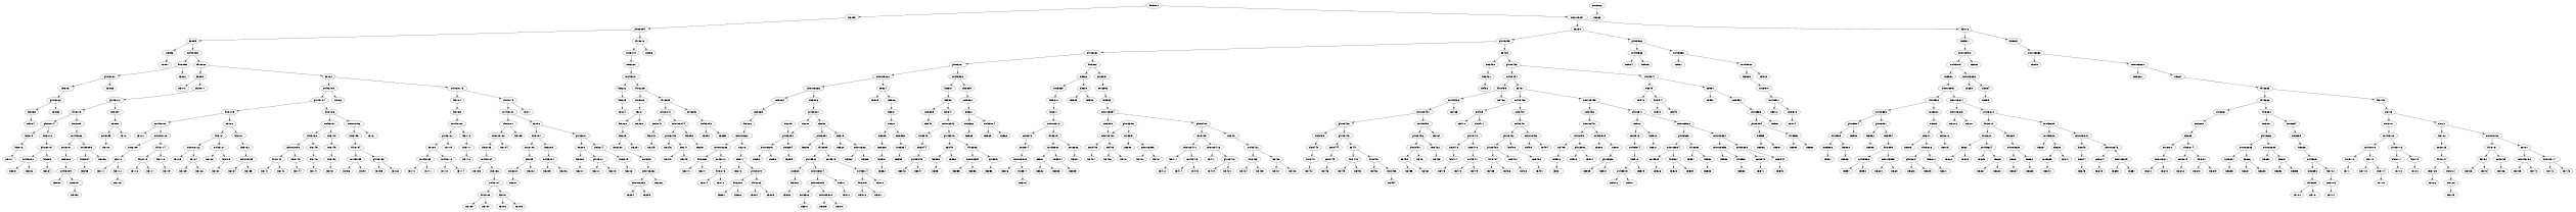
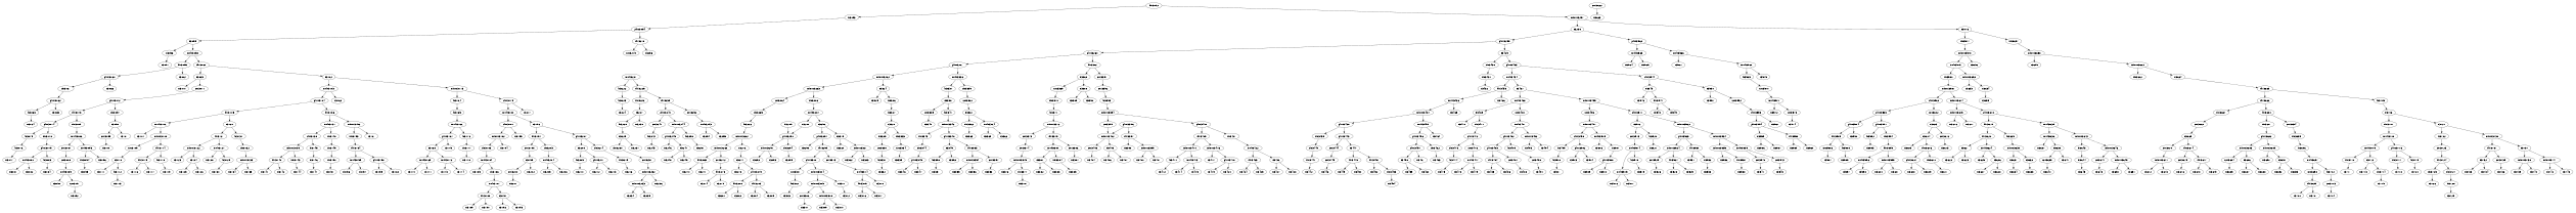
  digraph {
    ln3056
    X3057
    e3055
    mult3058
    div3059
    div3068
    ln3063
    X3064
    plus3062
    X3065
    sin3061
    plus3060
    X3066
    X3067
    e3069
    e3102
    X3070
    cos3071
    plus3072
    ln3076
    X3077
    ln3075
    plus3074
    sin3078
    plus3079
    mult3080
    X3081
    X3082
    ln3083
    X3084
    div3073
    sin3085
    mult3086
    mult3089
    X3090
    cos3091
    X3092
    cos3088
    cos3087
    mult3093
    sin3094
    X3096
    X3095
    sin3097
    e3098
    cos3099
    X3100
    X3101
    mult3103
    n50 [label=minus3113]
    mult3106
    X3107
    minus3108
    cos3109
    div3114
    e3110
    X3111
    ln3112
    X3113
    div3115
    ln3118
    X3116
    X3117
    X3119
    div3105
    e3120
    div3121
    ln3131
    minus3122
    X3123
    e3124
    X3125
    X3126
    mult3127
    X3128
    ln3129
    X3130
    sin3132
    minus3133
    X3134
    X3135
    plus3104
    div3136
    mult3137
    minus3152
    div3140
    X3141
    X3142
    minus3139
    sin3143
    X3144
    plus3138
    ln3145
    ln3146
    X3147
    sin3148
    sin3149
    sin3150
    X3151
    sin3153
    X3161
    mult3155
    X3156
    X3157
    div3154
    plus3158
    X3159
    X3160
    X3162
    ln3164
    plus3179
    mult3169
    X3170
    X3171
    e3168
    mult3172
    X3173
    X3174
    plus3167
    X3175
    mult3166
    ln3176
    sin3177
    X3178
    ln3165
    mult3180
    X3217
    mult3184
    X3185
    sin3186
    mult3187
    div3188
    X3189
    X3190
    e3191
    X3192
    X3193
    sin3183
    minus3182
    X3194
    plus3181
    X3195
    e3196
    div3197
    plus3207
    cos3200
    X3201
    e3199
    X3202
    cos3198
    sin3203
    mult3204
    X3205
    X3206
    e3208
    sin3214
    ln3209
    X3210
    plus3211
    X3212
    X3213
    sin3215
    X3216
    plus3054
    div3218
    cos3219
    X3256
    ln3223
    X3224
    ln3222
    mult3221
    div3225
    sin3226
    div3239
    minus3233
    X3234
    X3235
    minus3232
    X3236
    cos3231
    sin3230
    e3229
    X3237
    ln3228
    e3227
    X3238
    plus3240
    cos3252
    ln3242
    X3243
    cos3241
    minus3244
    plus3245
    ln3250
    X3246
    e3247
    X3248
    X3249
    X3251
    mult3253
    X3254
    X3255
-   sin3220
    ln3053
    div3052
    minus3257
    e3258
    n208 [label=e3076]
    div3269
    X3270
    X3271
    minus3268
    cos3272
    div3273
    X3274
    X3275
    minus3267
    ln3276
    e3277
    X3278
    plus3279
    div3280
    div3283
    X3281
    X3282
    X3284
    X3285
    ln3266
    sin3265
    cos3264
    minus3263
    sin3286
    mult3287
    minus3291
    X3292
    X3293
    plus3290
    sin3294
    X3295
    ln3289
    ln3288
    e3296
    plus3297
    e3319
    X3298
    div3299
    plus3300
    cos3313
    ln3302
    X3303
    cos3301
    minus3304
    minus3305
    ln3311
    cos3306
    X3307
    minus3308
    X3309
    X3310
    X3312
    mult3314
    div3315
    X3316
    X3317
    X3318
    X3320
    minus3321
    X3322
    X3323
    minus3262
    e3324
    X3325
    ln3326
    ln3327
    ln3331
    X3332
    cos3330
    ln3329
    e3328
    sin3333
    cos3334
    X3335
    plus3261
    mult3336
    ln3337
    sin3359
    cos3339
    X3340
    e3338
    ln3341
    minus3342
    plus3345
    X3346
    X3347
    sin3344
    sin3343
    plus3348
    e3349
    div3353
    ln3350
    X3351
    X3352
    minus3354
    cos3357
    X3355
    X3356
    X3358
    cos3360
    sin3362
    X3363
    e3361
    mult3364
    X3365
    X3366
    plus3260
    div3367
    e3368
    cos3391
    minus3375
    X3376
    sin3377
    X3378
    cos3374
    cos3373
    minus3372
    div3379
    mult3380
    cos3386
    e3381
    X3382
    X3383
    sin3384
    X3385
    X3387
    ln3371
    sin3370
    cos3369
    e3388
    X3389
    X3390
    cos3392
    div3397
    X3398
    minus3399
    X3400
    X3401
    plus3396
    minus3402
    cos3403
    e3405
    X3404
    X3406
    X3407
    cos3395
    minus3394
    plus3408
    div3409
    sin3421
    ln3411
    X3412
    minus3410
    mult3413
    X3414
    X3415
    minus3416
    X3417
    plus3418
    X3419
    X3420
    mult3422
    div3423
    X3424
    X3425
    e3426
    X3427
    X3428
    ln3393
    plus3259
    e3429
    sin3430
    plus3433
    sin3431
    X3432
    mult3434
    plus3544
    sin3441
    X3442
    sin3440
    sin3439
    plus3438
    plus3443
    cos3444
    e3447
    cos3445
    X3446
    div3448
    div3451
    X3449
    X3450
    X3452
    sin3453
    X3454
    minus3437
    mult3455
    plus3456
    X3464
    e3458
    X3459
    X3460
    plus3457
    X3461
    sin3462
    X3463
    mult3436
    X3465
    div3435
    X3466
    e3467
    mult3468
    minus3495
    e3469
    X3470
    sin3471
    plus3472
    ln3474
    X3475
    sin3473
    cos3476
    mult3477
    X3478
    X3479
    cos3480
    mult3481
    div3484
    X3485
    X3486
    plus3483
    cos3487
    X3488
    plus3482
    ln3489
    cos3490
    X3491
    minus3492
    X3493
    X3494
    cos3496
    plus3511
    ln3500
    X3501
    ln3499
    plus3498
    plus3502
    X3503
    X3504
    minus3497
    mult3505
    X3506
    ln3507
    plus3508
    X3509
    X3510
    e3512
    minus3522
    mult3515
    X3516
    X3517
    mult3514
    ln3518
    X3519
    cos3513
    ln3520
    X3521
    plus3523
    minus3534
    cos3525
    X3526
    minus3524
    div3527
    X3528
    X3529
    div3530
    X3531
    ln3532
    X3533
    minus3535
    mult3539
    X3536
    sin3537
    X3538
    cos3540
    cos3542
    X3541
    X3543
    e3545
    e3550
    X3546
    div3547
    X3548
    X3549
    X3551
    cos3552
    plus3553
    e3555
    X3556
    X3557
    plus3554
    div3558
    X3559
    X3560
    X3561
    plus3562
    mult3563
    mult3566
    X3564
    X3565
    X3567
    mult3568
    ln3569
    X3575
    mult3571
    X3572
    cos3573
    X3574
    cos3570
    sin3577
    sin3657
    cos3586
    X3587
    div3585
    ln3588
    X3589
    plus3584
    X3590
    plus3583
    plus3591
    ln3592
    sin3594
    X3593
    div3595
    mult3596
    X3597
    X3598
    minus3599
    X3600
    X3601
    plus3582
    cos3602
    e3603
    e3604
    X3605
    plus3606
    plus3607
    sin3610
    X3608
    X3609
    X3611
    cos3612
    X3613
    minus3581
    minus3614
    minus3615
    plus3618
    X3616
    X3617
    div3619
    mult3635
    e3621
    X3622
    X3623
    div3620
    mult3624
    X3625
    e3626
    X3627
    X3628
    ln3629
    minus3630
    X3631
    e3632
    X3634
    X3633
    mult3636
    minus3642
    X3637
    e3638
    cos3639
    X3641
    X3640
    ln3643
    minus3646
    ln3644
    X3645
    cos3647
    minus3649
    X3648
    X3650
    X3651
    sin3580
    mult3579
    minus3652
    X3653
    ln3654
    X3655
    minus3578
    X3656
    minus3658
    X3659
    minus3660
    sin3661
    ln3664
    cos3662
    X3663
    div3665
    minus3671
    X3672
    X3673
    cos3670
    e3669
    plus3674
    cos3675
    div3677
    X3676
    X3678
    X3679
    cos3668
    sin3667
    div3666
    div3680
    sin3681
    cos3694
    cos3684
    X3685
    minus3683
    e3686
    X3687
    X3688
    plus3682
    minus3689
    X3690
    e3691
    X3692
    X3693
    sin3695
    div3699
    X3700
    X3701
    cos3698
    mult3697
    ln3702
    cos3703
    X3704
    ln3696
    ln3705
    e3706
    sin3710
    X3711
    mult3709
    e3712
    X3713
    sin3714
    X3715
    mult3708
    plus3716
    sin3717
    ln3719
    X3718
    X3720
    sin3707
    e3721
    ln3722
    minus3730
    sin3725
    X3726
    div3724
    sin3727
    ln3728
    X3729
    cos3723
    div3731
    e3737
    e3732
    X3733
    X3734
    cos3735
    X3736
    minus3738
    minus3741
    X3739
    X3740
    X3742
    X3743
    ln3056 -> X3057
    e3055 -> ln3056
    e3055 -> mult3058
    mult3058 -> div3059
    mult3058 -> div3068
    div3059 -> plus3060
    div3059 -> X3067
    div3068 -> e3069
    div3068 -> e3102
    ln3063 -> X3064
    plus3062 -> ln3063
    plus3062 -> X3065
    sin3061 -> plus3062
    plus3060 -> sin3061
    plus3060 -> X3066
    e3069 -> X3070
    e3069 -> cos3071
    e3102 -> mult3103
    e3102 -> n50
    cos3071 -> plus3072
    plus3072 -> div3073
    plus3072 -> sin3097
    ln3076 -> X3077
    ln3075 -> ln3076
    plus3074 -> ln3075
    plus3074 -> sin3078
    sin3078 -> plus3079
    plus3079 -> mult3080
    plus3079 -> ln3083
    mult3080 -> X3081
    mult3080 -> X3082
    ln3083 -> X3084
    div3073 -> plus3074
    div3073 -> sin3085
    sin3085 -> mult3086
    mult3086 -> cos3087
    mult3086 -> mult3093
    mult3089 -> X3090
    mult3089 -> cos3091
    cos3091 -> X3092
    cos3088 -> mult3089
    cos3087 -> cos3088
    mult3093 -> sin3094
    mult3093 -> X3096
    sin3094 -> X3095
    sin3097 -> e3098
    e3098 -> cos3099
    e3098 -> X3101
    cos3099 -> X3100
    mult3103 -> plus3104
    mult3103 -> X3162
    n50 -> ln3164
    n50 -> plus3179
    mult3106 -> X3107
    mult3106 -> minus3108
    minus3108 -> cos3109
    minus3108 -> div3114
    cos3109 -> e3110
    div3114 -> div3115
    div3114 -> ln3118
    e3110 -> X3111
    e3110 -> ln3112
    ln3112 -> X3113
    div3115 -> X3116
    div3115 -> X3117
    ln3118 -> X3119
    div3105 -> mult3106
    div3105 -> e3120
    e3120 -> div3121
    e3120 -> ln3131
    div3121 -> minus3122
    div3121 -> mult3127
    ln3131 -> sin3132
    minus3122 -> X3123
    minus3122 -> e3124
    e3124 -> X3125
    e3124 -> X3126
    mult3127 -> X3128
    mult3127 -> ln3129
    ln3129 -> X3130
    sin3132 -> minus3133
    minus3133 -> X3134
    minus3133 -> X3135
    plus3104 -> div3105
    plus3104 -> div3136
    div3136 -> mult3137
    div3136 -> minus3152
    mult3137 -> plus3138
    mult3137 -> sin3148
    minus3152 -> sin3153
    minus3152 -> X3161
    div3140 -> X3141
    div3140 -> X3142
    minus3139 -> div3140
    minus3139 -> sin3143
    sin3143 -> X3144
    plus3138 -> minus3139
    plus3138 -> ln3145
    ln3145 -> ln3146
    ln3146 -> X3147
    sin3148 -> sin3149
    sin3149 -> sin3150
    sin3150 -> X3151
    sin3153 -> div3154
    mult3155 -> X3156
    mult3155 -> X3157
    div3154 -> mult3155
    div3154 -> plus3158
    plus3158 -> X3159
    plus3158 -> X3160
    ln3164 -> ln3165
    plus3179 -> mult3180
    plus3179 -> X3217
    mult3169 -> X3170
    mult3169 -> X3171
    e3168 -> mult3169
    e3168 -> mult3172
    mult3172 -> X3173
    mult3172 -> X3174
    plus3167 -> e3168
    plus3167 -> X3175
    mult3166 -> plus3167
    mult3166 -> ln3176
    ln3176 -> sin3177
    sin3177 -> X3178
    ln3165 -> mult3166
    mult3180 -> plus3181
    mult3180 -> e3196
    mult3184 -> X3185
    mult3184 -> sin3186
    sin3186 -> mult3187
    mult3187 -> div3188
    mult3187 -> e3191
    div3188 -> X3189
    div3188 -> X3190
    e3191 -> X3192
    e3191 -> X3193
    sin3183 -> mult3184
    minus3182 -> sin3183
    minus3182 -> X3194
    plus3181 -> minus3182
    plus3181 -> X3195
    e3196 -> div3197
    e3196 -> plus3207
    div3197 -> cos3198
    div3197 -> sin3203
    plus3207 -> e3208
    plus3207 -> sin3214
    cos3200 -> X3201
    e3199 -> cos3200
    e3199 -> X3202
    cos3198 -> e3199
    sin3203 -> mult3204
    mult3204 -> X3205
    mult3204 -> X3206
    e3208 -> ln3209
    e3208 -> plus3211
    sin3214 -> sin3215
    ln3209 -> X3210
    plus3211 -> X3212
    plus3211 -> X3213
    sin3215 -> X3216
    plus3054 -> e3055
    plus3054 -> div3218
    div3218 -> cos3219
    div3218 -> X3256
-   cos3219 -> sin3220
    ln3223 -> X3224
    ln3222 -> ln3223
    mult3221 -> ln3222
    mult3221 -> div3225
    div3225 -> sin3226
    div3225 -> div3239
    sin3226 -> e3227
    div3239 -> plus3240
    div3239 -> cos3252
    minus3233 -> X3234
    minus3233 -> X3235
    minus3232 -> minus3233
    minus3232 -> X3236
    cos3231 -> minus3232
    sin3230 -> cos3231
    e3229 -> sin3230
    e3229 -> X3237
    ln3228 -> e3229
    e3227 -> ln3228
    e3227 -> X3238
    plus3240 -> cos3241
    plus3240 -> minus3244
    cos3252 -> mult3253
    ln3242 -> X3243
    cos3241 -> ln3242
    minus3244 -> plus3245
    minus3244 -> ln3250
    plus3245 -> X3246
    plus3245 -> e3247
    ln3250 -> X3251
    e3247 -> X3248
    e3247 -> X3249
    mult3253 -> X3254
    mult3253 -> X3255
-   sin3220 -> mult3221
    ln3053 -> plus3054
    div3052 -> ln3053
    div3052 -> minus3257
    minus3257 -> e3258
    minus3257 -> n208
    e3258 -> plus3259
    e3258 -> plus3562
    n208 -> sin3577
    n208 -> sin3657
    div3269 -> X3270
    div3269 -> X3271
    minus3268 -> div3269
    minus3268 -> cos3272
    cos3272 -> div3273
    div3273 -> X3274
    div3273 -> X3275
    minus3267 -> minus3268
    minus3267 -> ln3276
    ln3276 -> e3277
    e3277 -> X3278
    e3277 -> plus3279
    plus3279 -> div3280
    plus3279 -> div3283
    div3280 -> X3281
    div3280 -> X3282
    div3283 -> X3284
    div3283 -> X3285
    ln3266 -> minus3267
    sin3265 -> ln3266
    cos3264 -> sin3265
    minus3263 -> cos3264
    minus3263 -> sin3286
    sin3286 -> mult3287
    mult3287 -> ln3288
    mult3287 -> e3296
    minus3291 -> X3292
    minus3291 -> X3293
    plus3290 -> minus3291
    plus3290 -> sin3294
    sin3294 -> X3295
    ln3289 -> plus3290
    ln3288 -> plus3290
    e3296 -> plus3297
    e3296 -> e3319
    plus3297 -> X3298
    plus3297 -> div3299
    e3319 -> X3320
    e3319 -> minus3321
    div3299 -> plus3300
    div3299 -> cos3313
    plus3300 -> cos3301
    plus3300 -> minus3304
    cos3313 -> mult3314
    ln3302 -> X3303
    cos3301 -> ln3302
    minus3304 -> minus3305
    minus3304 -> ln3311
    minus3305 -> cos3306
    minus3305 -> minus3308
    ln3311 -> X3312
    cos3306 -> X3307
    minus3308 -> X3309
    minus3308 -> X3310
    mult3314 -> div3315
    mult3314 -> X3318
    div3315 -> X3316
    div3315 -> X3317
    minus3321 -> X3322
    minus3321 -> X3323
    minus3262 -> minus3263
    minus3262 -> e3324
    e3324 -> X3325
    e3324 -> ln3326
    ln3326 -> ln3327
    ln3327 -> e3328
    ln3331 -> X3332
    cos3330 -> ln3331
    ln3329 -> cos3330
    e3328 -> ln3329
    e3328 -> sin3333
    sin3333 -> cos3334
    cos3334 -> X3335
    plus3261 -> minus3262
    plus3261 -> mult3336
    mult3336 -> ln3337
    mult3336 -> sin3359
    ln3337 -> e3338
    sin3359 -> cos3360
    cos3339 -> X3340
    e3338 -> cos3339
    e3338 -> ln3341
    ln3341 -> minus3342
    minus3342 -> sin3343
    minus3342 -> plus3348
    plus3345 -> X3346
    plus3345 -> X3347
    sin3344 -> plus3345
    sin3343 -> sin3344
    plus3348 -> e3349
    plus3348 -> div3353
    e3349 -> ln3350
    e3349 -> X3352
    div3353 -> minus3354
    div3353 -> cos3357
    ln3350 -> X3351
    minus3354 -> X3355
    minus3354 -> X3356
    cos3357 -> X3358
    cos3360 -> e3361
    sin3362 -> X3363
    e3361 -> sin3362
    e3361 -> mult3364
    mult3364 -> X3365
    mult3364 -> X3366
    plus3260 -> plus3261
    plus3260 -> div3367
    div3367 -> e3368
    div3367 -> cos3391
    e3368 -> cos3369
    e3368 -> e3388
    cos3391 -> cos3392
    minus3375 -> X3376
    minus3375 -> sin3377
    sin3377 -> X3378
    cos3374 -> minus3375
    cos3373 -> cos3374
    minus3372 -> cos3373
    minus3372 -> div3379
    div3379 -> mult3380
    div3379 -> cos3386
    mult3380 -> e3381
    mult3380 -> sin3384
    cos3386 -> X3387
    e3381 -> X3382
    e3381 -> X3383
    sin3384 -> X3385
    ln3371 -> minus3372
    sin3370 -> ln3371
    cos3369 -> sin3370
    e3388 -> X3389
    e3388 -> X3390
    cos3392 -> ln3393
    div3397 -> X3398
    div3397 -> minus3399
    minus3399 -> X3400
    minus3399 -> X3401
    plus3396 -> div3397
    plus3396 -> minus3402
    minus3402 -> cos3403
    minus3402 -> e3405
    cos3403 -> X3404
    e3405 -> X3406
    e3405 -> X3407
    cos3395 -> minus3402
    minus3394 -> cos3395
    minus3394 -> plus3408
    plus3408 -> div3409
    plus3408 -> sin3421
    div3409 -> minus3410
    div3409 -> minus3416
    sin3421 -> mult3422
    ln3411 -> X3412
    minus3410 -> ln3411
    minus3410 -> mult3413
    mult3413 -> X3414
    mult3413 -> X3415
    minus3416 -> X3417
    minus3416 -> plus3418
    plus3418 -> X3419
    plus3418 -> X3420
    mult3422 -> div3423
    mult3422 -> e3426
    div3423 -> X3424
    div3423 -> X3425
    e3426 -> X3427
    e3426 -> X3428
    ln3393 -> minus3394
    plus3259 -> plus3260
    plus3259 -> e3429
    e3429 -> sin3430
    e3429 -> plus3433
    sin3430 -> sin3431
    plus3433 -> mult3434
    plus3433 -> plus3544
    sin3431 -> X3432
    mult3434 -> div3435
    mult3434 -> e3467
    plus3544 -> e3545
    plus3544 -> e3550
    sin3441 -> X3442
    sin3440 -> sin3441
    sin3439 -> sin3440
    plus3438 -> sin3439
    plus3438 -> plus3443
    plus3443 -> cos3444
    plus3443 -> e3447
    cos3444 -> cos3445
    e3447 -> div3448
    e3447 -> div3451
    cos3445 -> X3446
    div3448 -> X3449
    div3448 -> X3450
    div3451 -> X3452
    div3451 -> sin3453
    sin3453 -> X3454
    minus3437 -> plus3438
    minus3437 -> mult3455
    mult3455 -> plus3456
    mult3455 -> X3464
    plus3456 -> plus3457
    plus3456 -> sin3462
    e3458 -> X3459
    e3458 -> X3460
    plus3457 -> e3458
    plus3457 -> X3461
    sin3462 -> X3463
    mult3436 -> minus3437
    mult3436 -> X3465
    div3435 -> mult3436
    div3435 -> X3466
    e3467 -> mult3468
    e3467 -> minus3495
    mult3468 -> e3469
    mult3468 -> cos3480
    minus3495 -> cos3496
    minus3495 -> plus3511
    e3469 -> X3470
    e3469 -> sin3471
    sin3471 -> plus3472
    plus3472 -> sin3473
    plus3472 -> cos3476
    ln3474 -> X3475
    sin3473 -> ln3474
    cos3476 -> mult3477
    mult3477 -> X3478
    mult3477 -> X3479
    cos3480 -> mult3481
    mult3481 -> plus3482
    mult3481 -> minus3492
    div3484 -> X3485
    div3484 -> X3486
    plus3483 -> div3484
    plus3483 -> cos3487
    cos3487 -> X3488
    plus3482 -> plus3483
    plus3482 -> ln3489
    ln3489 -> cos3490
    cos3490 -> X3491
    minus3492 -> X3493
    minus3492 -> X3494
    cos3496 -> minus3497
    plus3511 -> e3512
    plus3511 -> minus3522
    ln3500 -> X3501
    ln3499 -> ln3500
    plus3498 -> ln3499
    plus3498 -> plus3502
    plus3502 -> X3503
    plus3502 -> X3504
    minus3497 -> plus3498
    minus3497 -> mult3505
    mult3505 -> X3506
    mult3505 -> ln3507
    ln3507 -> plus3508
    plus3508 -> X3509
    plus3508 -> X3510
    e3512 -> cos3513
    e3512 -> ln3520
    minus3522 -> plus3523
    minus3522 -> minus3534
    mult3515 -> X3516
    mult3515 -> X3517
-   ln3518 -> mult3515
+   mult3514 -> mult3515
    mult3514 -> ln3518
    ln3518 -> X3519
    cos3513 -> mult3514
    ln3520 -> X3521
    plus3523 -> minus3524
    plus3523 -> div3530
    minus3534 -> minus3535
    minus3534 -> mult3539
    cos3525 -> X3526
    minus3524 -> cos3525
    minus3524 -> div3527
    div3527 -> X3528
    div3527 -> X3529
    div3530 -> X3531
    div3530 -> ln3532
    ln3532 -> X3533
    minus3535 -> X3536
    minus3535 -> sin3537
    mult3539 -> cos3540
    mult3539 -> cos3542
    sin3537 -> X3538
    cos3540 -> X3541
    cos3542 -> X3543
    e3545 -> X3546
    e3545 -> div3547
    e3550 -> X3551
    e3550 -> cos3552
    div3547 -> X3548
    div3547 -> X3549
    cos3552 -> plus3553
    plus3553 -> plus3554
    plus3553 -> X3561
    e3555 -> X3556
    e3555 -> X3557
    plus3554 -> e3555
    plus3554 -> div3558
    div3558 -> X3559
    div3558 -> X3560
    plus3562 -> mult3563
    plus3562 -> mult3566
    mult3563 -> X3564
    mult3563 -> X3565
    mult3566 -> X3567
    mult3566 -> mult3568
    mult3568 -> ln3569
    mult3568 -> X3575
    ln3569 -> cos3570
    mult3571 -> X3572
    mult3571 -> cos3573
    cos3573 -> X3574
    cos3570 -> mult3571
    sin3577 -> minus3578
    sin3657 -> minus3658
    cos3586 -> X3587
    div3585 -> cos3586
    div3585 -> ln3588
    ln3588 -> X3589
    plus3584 -> div3585
    plus3584 -> X3590
    plus3583 -> plus3584
    plus3583 -> plus3591
    plus3591 -> ln3592
    plus3591 -> sin3594
    ln3592 -> X3593
    sin3594 -> div3595
    div3595 -> mult3596
    div3595 -> minus3599
    mult3596 -> X3597
    mult3596 -> X3598
    minus3599 -> X3600
    minus3599 -> X3601
    plus3582 -> plus3583
    plus3582 -> cos3602
    cos3602 -> e3603
    e3603 -> e3604
    e3603 -> cos3612
    e3604 -> X3605
    e3604 -> plus3606
    plus3606 -> plus3607
    plus3606 -> sin3610
    plus3607 -> X3608
    plus3607 -> X3609
    sin3610 -> X3611
    cos3612 -> X3613
    minus3581 -> plus3582
    minus3581 -> minus3614
    minus3614 -> minus3615
    minus3614 -> plus3618
    minus3615 -> X3616
    minus3615 -> X3617
    plus3618 -> div3619
    plus3618 -> mult3635
    div3619 -> div3620
    div3619 -> ln3629
    mult3635 -> mult3636
    mult3635 -> minus3642
    e3621 -> X3622
    e3621 -> X3623
    div3620 -> e3621
    div3620 -> mult3624
    mult3624 -> X3625
    mult3624 -> e3626
    e3626 -> X3627
    e3626 -> X3628
    ln3629 -> minus3630
    minus3630 -> X3631
    minus3630 -> e3632
    X3631 -> X3634
    e3632 -> X3633
    mult3636 -> X3637
    mult3636 -> e3638
    minus3642 -> ln3643
    minus3642 -> minus3646
    e3638 -> cos3639
    e3638 -> X3641
    cos3639 -> X3640
    ln3643 -> ln3644
    minus3646 -> cos3647
-   minus3649 -> minus3646
+   minus3646 -> minus3649
    ln3644 -> X3645
    cos3647 -> X3648
    minus3649 -> X3650
    minus3649 -> X3651
    sin3580 -> minus3581
    mult3579 -> sin3580
    mult3579 -> minus3652
    minus3652 -> X3653
    minus3652 -> ln3654
    ln3654 -> X3655
    minus3578 -> mult3579
    minus3578 -> X3656
    minus3658 -> X3659
    minus3658 -> minus3660
    minus3660 -> sin3661
    minus3660 -> ln3664
    ln3664 -> div3665
    cos3662 -> X3663
    div3665 -> div3666
    div3665 -> ln3705
    minus3671 -> X3672
    minus3671 -> X3673
    cos3670 -> minus3671
    e3669 -> cos3670
    e3669 -> plus3674
    plus3674 -> cos3675
    plus3674 -> div3677
    cos3675 -> X3676
    div3677 -> X3678
    div3677 -> X3679
    cos3668 -> e3669
    sin3667 -> cos3668
    div3666 -> sin3667
    div3666 -> div3680
    div3680 -> sin3681
    div3680 -> cos3694
    sin3681 -> plus3682
    cos3694 -> sin3695
    cos3684 -> X3685
    minus3683 -> cos3684
    minus3683 -> e3686
    e3686 -> X3687
    e3686 -> X3688
    plus3682 -> minus3683
    plus3682 -> minus3689
    minus3689 -> X3690
    minus3689 -> e3691
    e3691 -> X3692
    e3691 -> X3693
    sin3695 -> ln3696
    div3699 -> X3700
    div3699 -> X3701
    cos3698 -> div3699
    mult3697 -> cos3698
    mult3697 -> ln3702
    ln3702 -> cos3703
    cos3703 -> X3704
    ln3696 -> mult3697
    ln3705 -> e3706
    e3706 -> sin3707
    e3706 -> e3721
    sin3710 -> X3711
    mult3709 -> sin3710
    mult3709 -> e3712
    e3712 -> X3713
    e3712 -> sin3714
    sin3714 -> X3715
    mult3708 -> mult3709
    mult3708 -> plus3716
    plus3716 -> sin3717
    plus3716 -> ln3719
    sin3717 -> X3718
    ln3719 -> X3720
    sin3707 -> mult3708
    e3721 -> ln3722
    e3721 -> minus3730
    ln3722 -> cos3723
    minus3730 -> div3731
    minus3730 -> e3737
    sin3725 -> X3726
    div3724 -> sin3725
    div3724 -> sin3727
    sin3727 -> ln3728
    ln3728 -> X3729
    cos3723 -> div3724
    div3731 -> e3732
    div3731 -> cos3735
    e3737 -> minus3738
    e3737 -> minus3741
    e3732 -> X3733
    e3732 -> X3734
    cos3735 -> X3736
    minus3738 -> X3739
    minus3738 -> X3740
    minus3741 -> X3742
    minus3741 -> X3743
  }
